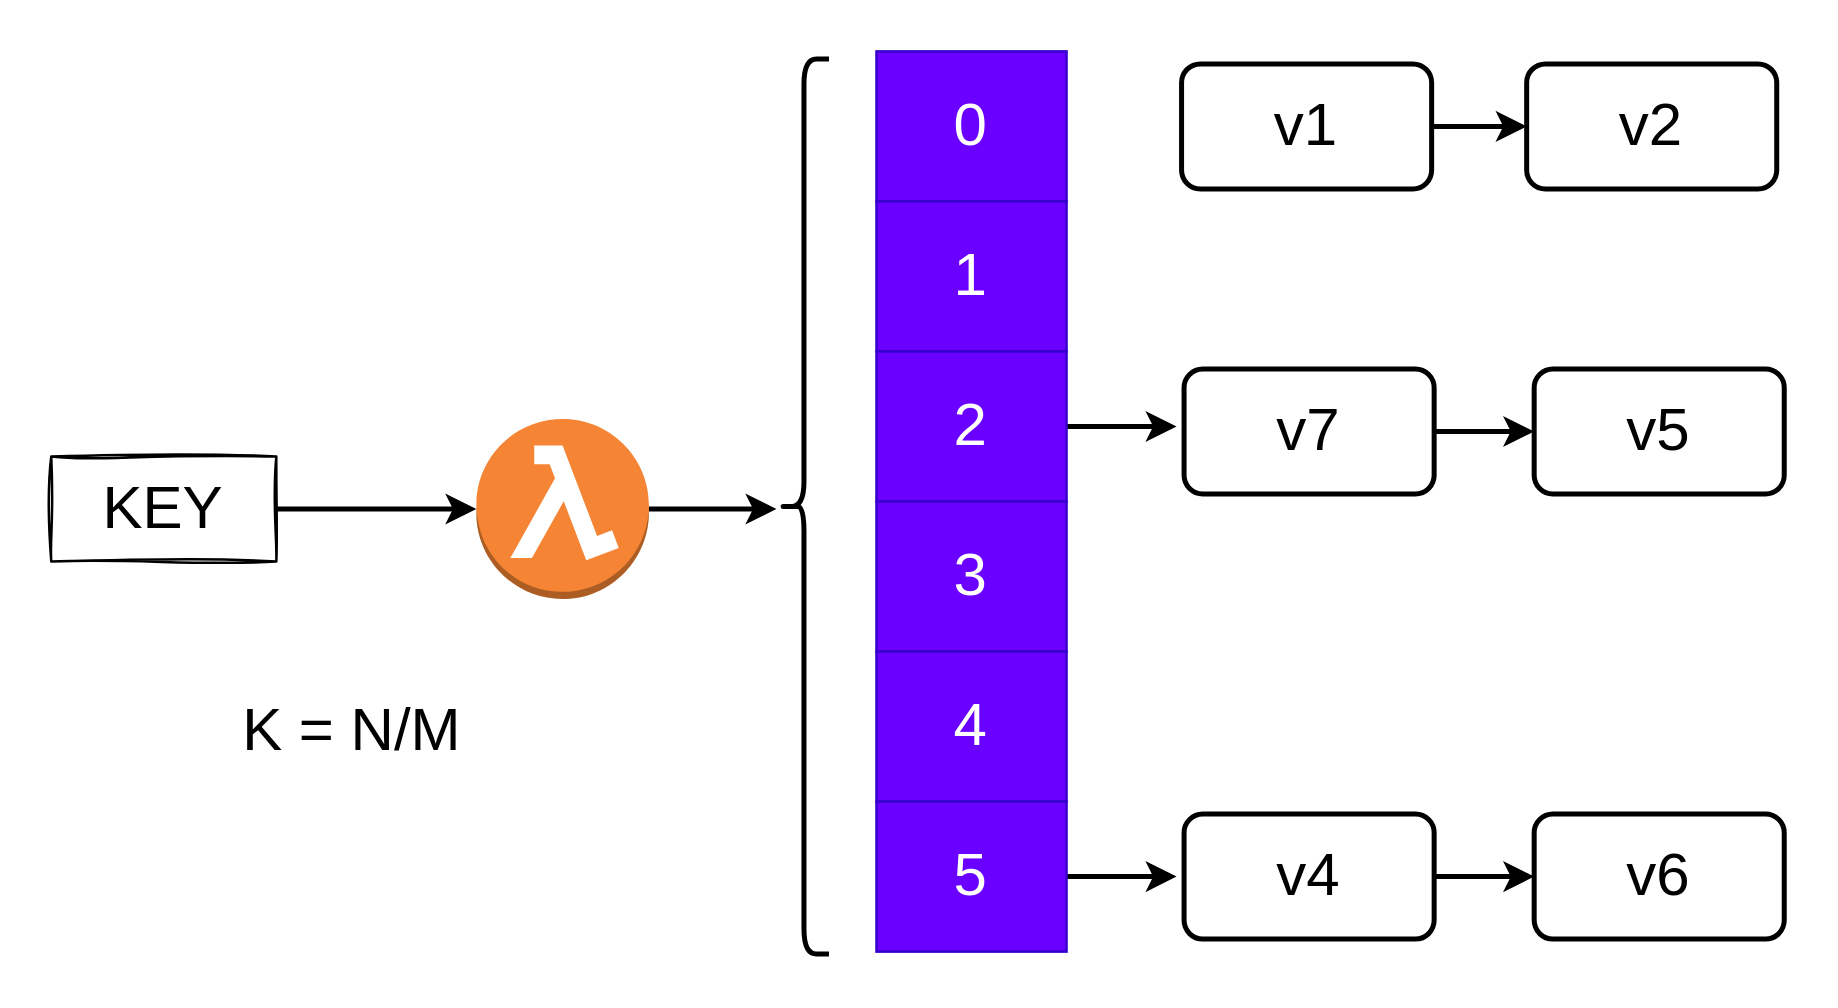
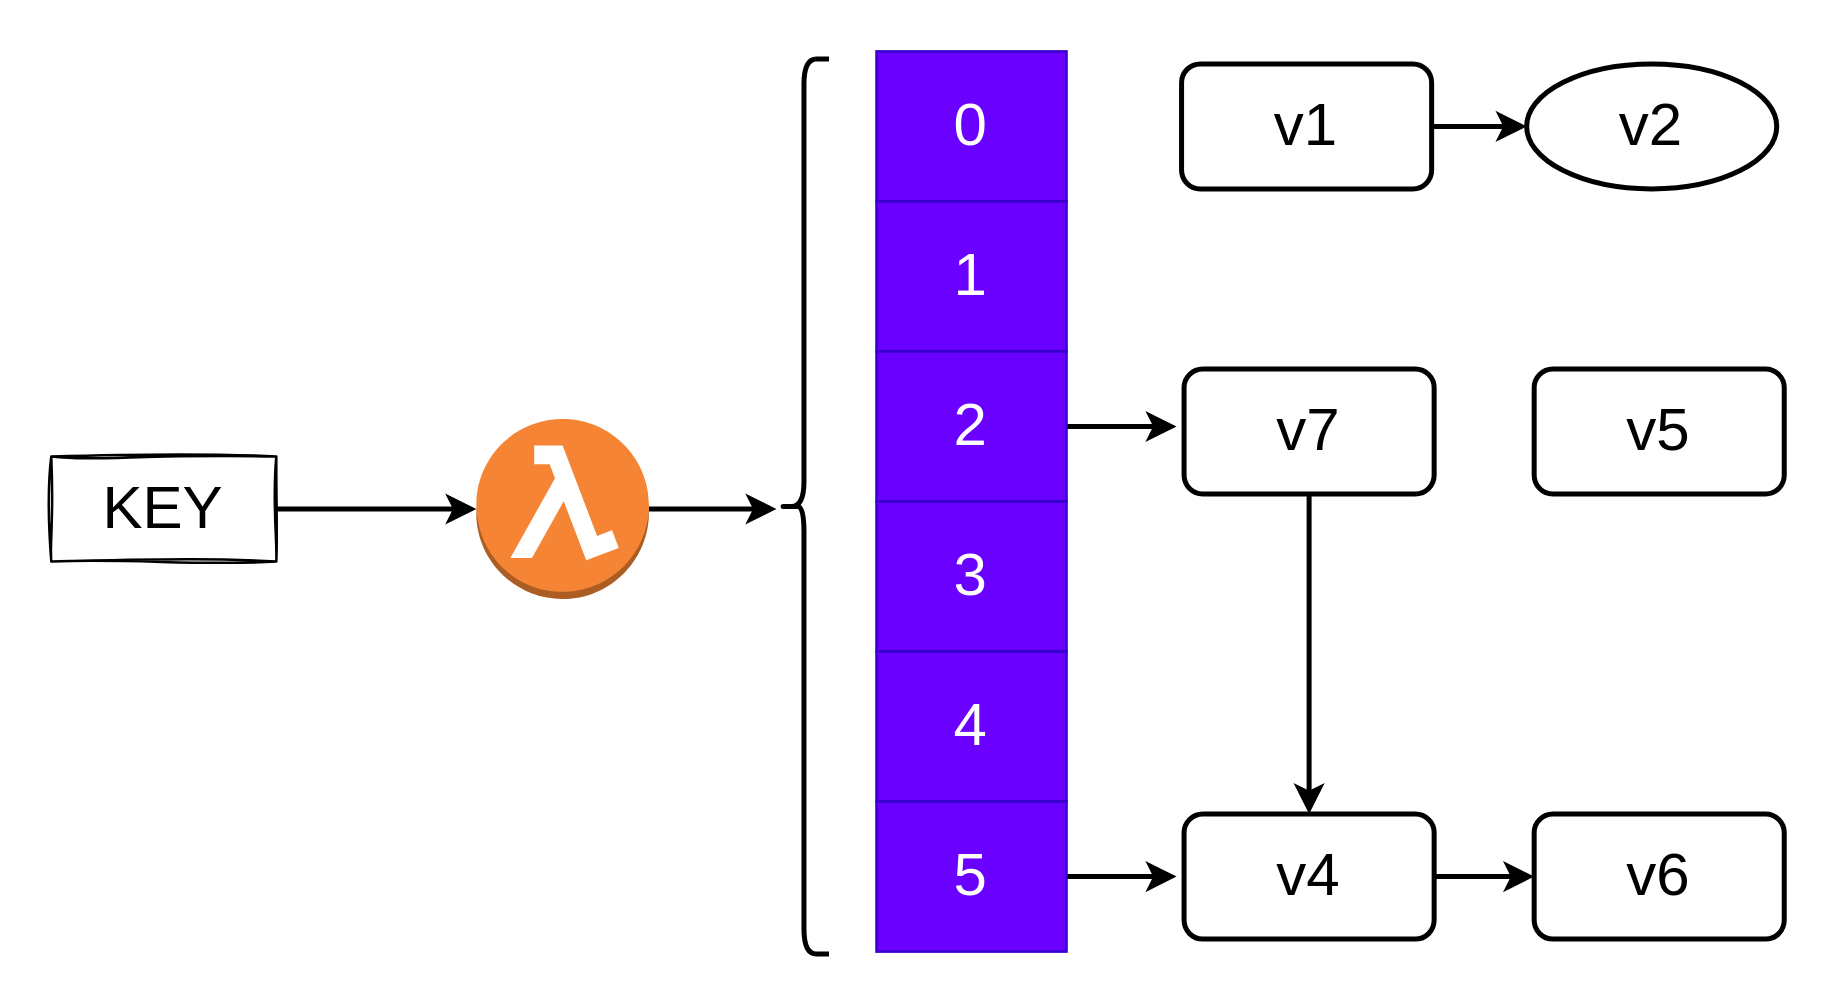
  <mxCell id="0" />
  <mxCell id="1" parent="0" />
  <mxCell id="2" style="edgeStyle=orthogonalEdgeStyle;rounded=0;orthogonalLoop=1;jettySize=auto;html=1;exitX=1;exitY=0.5;exitDx=0;exitDy=0;exitPerimeter=0;fontSize=24;strokeWidth=2;" edge="1" parent="1" source="13"><mxGeometry relative="1" as="geometry"><mxPoint x="310" y="203" as="targetPoint" /></mxGeometry></mxCell>
  <mxCell id="3" value="0" style="rounded=0;whiteSpace=wrap;html=1;sketch=0;fontSize=24;fillColor=#6a00ff;fontColor=#ffffff;strokeColor=#3700CC;" vertex="1" parent="1"><mxGeometry x="350" y="20" width="76" height="60" as="geometry" /></mxCell>
  <mxCell id="4" value="1" style="rounded=0;whiteSpace=wrap;html=1;sketch=0;fontSize=24;fillColor=#6a00ff;fontColor=#ffffff;strokeColor=#3700CC;" vertex="1" parent="1"><mxGeometry x="350" y="80" width="76" height="60" as="geometry" /></mxCell>
  <mxCell id="5" style="edgeStyle=orthogonalEdgeStyle;rounded=0;orthogonalLoop=1;jettySize=auto;html=1;exitX=1;exitY=0.5;exitDx=0;exitDy=0;fontSize=24;strokeWidth=2;" edge="1" parent="1" source="6"><mxGeometry relative="1" as="geometry"><mxPoint x="470" y="170" as="targetPoint" /><Array as="points"><mxPoint x="470" y="170" /><mxPoint x="470" y="170" /></Array></mxGeometry></mxCell>
  <mxCell id="6" value="2" style="rounded=0;whiteSpace=wrap;html=1;sketch=0;fontSize=24;fillColor=#6a00ff;fontColor=#ffffff;strokeColor=#3700CC;" vertex="1" parent="1"><mxGeometry x="350" y="140" width="76" height="60" as="geometry" /></mxCell>
  <mxCell id="7" value="3" style="rounded=0;whiteSpace=wrap;html=1;sketch=0;fontSize=24;fillColor=#6a00ff;fontColor=#ffffff;strokeColor=#3700CC;" vertex="1" parent="1"><mxGeometry x="350" y="200" width="76" height="60" as="geometry" /></mxCell>
  <mxCell id="8" value="4" style="rounded=0;whiteSpace=wrap;html=1;sketch=0;fontSize=24;fillColor=#6a00ff;fontColor=#ffffff;strokeColor=#3700CC;" vertex="1" parent="1"><mxGeometry x="350" y="260" width="76" height="60" as="geometry" /></mxCell>
  <mxCell id="9" style="edgeStyle=orthogonalEdgeStyle;rounded=0;orthogonalLoop=1;jettySize=auto;html=1;fontSize=24;strokeWidth=2;" edge="1" parent="1" source="10"><mxGeometry relative="1" as="geometry"><mxPoint x="470" y="350" as="targetPoint" /></mxGeometry></mxCell>
  <mxCell id="10" value="5" style="rounded=0;whiteSpace=wrap;html=1;sketch=0;fontSize=24;fillColor=#6a00ff;fontColor=#ffffff;strokeColor=#3700CC;" vertex="1" parent="1"><mxGeometry x="350" y="320" width="76" height="60" as="geometry" /></mxCell>
  <mxCell id="11" value="" style="shape=curlyBracket;whiteSpace=wrap;html=1;rounded=1;sketch=0;fontSize=24;strokeWidth=2;" vertex="1" parent="1"><mxGeometry x="311" y="23" width="20" height="358" as="geometry" /></mxCell>
  <mxCell id="12" value="" style="group" vertex="1" connectable="0" parent="1"><mxGeometry x="20" y="167" width="239" height="72" as="geometry" /></mxCell>
  <mxCell id="13" value="" style="outlineConnect=0;dashed=0;verticalLabelPosition=bottom;verticalAlign=top;align=center;html=1;shape=mxgraph.aws3.lambda_function;fillColor=#F58534;gradientColor=none;" vertex="1" parent="12"><mxGeometry x="170" width="69" height="72" as="geometry" /></mxCell>
  <mxCell id="14" style="edgeStyle=orthogonalEdgeStyle;rounded=0;orthogonalLoop=1;jettySize=auto;html=1;entryX=0;entryY=0.5;entryDx=0;entryDy=0;entryPerimeter=0;fontSize=24;strokeWidth=2;" edge="1" parent="12" source="15" target="13"><mxGeometry relative="1" as="geometry" /></mxCell>
  <mxCell id="15" value="&lt;font style=&quot;font-size: 24px;&quot;&gt;KEY&lt;/font&gt;" style="rounded=0;whiteSpace=wrap;html=1;sketch=1;" vertex="1" parent="12"><mxGeometry y="15" width="90" height="42" as="geometry" /></mxCell>
  <mxCell id="16" value="" style="group" vertex="1" connectable="0" parent="1"><mxGeometry x="470" y="25" width="240" height="50" as="geometry" /></mxCell>
  <mxCell id="17" value="v1" style="rounded=1;whiteSpace=wrap;html=1;sketch=0;fontSize=24;strokeWidth=2;" vertex="1" parent="16"><mxGeometry x="2" width="100" height="50" as="geometry" /></mxCell>
- <mxCell id="18" value="v2" style="rounded=1;whiteSpace=wrap;html=1;sketch=0;fontSize=24;strokeWidth=2;" vertex="1" parent="16"><mxGeometry x="140" width="100" height="50" as="geometry" /></mxCell>
+ <mxCell id="18" value="v2" style="ellipse;whiteSpace=wrap;html=1;sketch=0;fontSize=24;strokeWidth=2;" vertex="1" parent="16"><mxGeometry x="140" width="100" height="50" as="geometry" /></mxCell>
  <mxCell id="19" style="edgeStyle=orthogonalEdgeStyle;rounded=0;orthogonalLoop=1;jettySize=auto;html=1;entryX=0;entryY=0.5;entryDx=0;entryDy=0;fontSize=24;strokeWidth=2;" edge="1" parent="16" source="17" target="18"><mxGeometry relative="1" as="geometry" /></mxCell>
  <mxCell id="20" value="" style="group" vertex="1" connectable="0" parent="1"><mxGeometry x="473" y="147" width="240" height="50" as="geometry" /></mxCell>
  <mxCell id="21" value="v7" style="rounded=1;whiteSpace=wrap;html=1;sketch=0;fontSize=24;strokeWidth=2;" vertex="1" parent="20"><mxGeometry width="100" height="50" as="geometry" /></mxCell>
  <mxCell id="22" value="v5" style="rounded=1;whiteSpace=wrap;html=1;sketch=0;fontSize=24;strokeWidth=2;" vertex="1" parent="20"><mxGeometry x="140" width="100" height="50" as="geometry" /></mxCell>
- <mxCell id="23" style="edgeStyle=orthogonalEdgeStyle;rounded=0;orthogonalLoop=1;jettySize=auto;html=1;entryX=0;entryY=0.5;entryDx=0;entryDy=0;fontSize=24;strokeWidth=2;" edge="1" parent="20" source="21" target="22"><mxGeometry relative="1" as="geometry" /></mxCell>
+ <mxCell id="23" style="edgeStyle=orthogonalEdgeStyle;rounded=0;orthogonalLoop=1;jettySize=auto;html=1;fontSize=24;strokeWidth=2;" edge="1" parent="20" source="21" target="25"><mxGeometry relative="1" as="geometry" /></mxCell>
  <mxCell id="24" value="" style="group" vertex="1" connectable="0" parent="1"><mxGeometry x="473" y="325" width="240" height="50" as="geometry" /></mxCell>
  <mxCell id="25" value="v4" style="rounded=1;whiteSpace=wrap;html=1;sketch=0;fontSize=24;strokeWidth=2;" vertex="1" parent="24"><mxGeometry width="100" height="50" as="geometry" /></mxCell>
  <mxCell id="26" value="v6" style="rounded=1;whiteSpace=wrap;html=1;sketch=0;fontSize=24;strokeWidth=2;" vertex="1" parent="24"><mxGeometry x="140" width="100" height="50" as="geometry" /></mxCell>
  <mxCell id="27" style="edgeStyle=orthogonalEdgeStyle;rounded=0;orthogonalLoop=1;jettySize=auto;html=1;entryX=0;entryY=0.5;entryDx=0;entryDy=0;fontSize=24;strokeWidth=2;" edge="1" parent="24" source="25" target="26"><mxGeometry relative="1" as="geometry" /></mxCell>
- <mxCell id="28" value="K = N/M" style="text;html=1;align=center;verticalAlign=middle;resizable=0;points=[];autosize=1;strokeColor=none;fillColor=none;fontSize=24;" vertex="1" parent="1"><mxGeometry x="89.5" y="277" width="100" height="30" as="geometry" /></mxCell>
